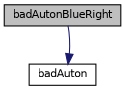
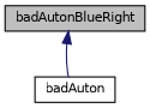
  digraph {
    rankdir=TB
    node [color=black fontname=Helvetica fontsize=10 shape=record style=filled]
    n1 [fillcolor=grey75 fontcolor=black height=0.2 label=badAutonBlueRight width=0.4]
    n2 [fillcolor=white height=0.2 label=badAuton width=0.4]
-   n2 -> n1 [color=midnightblue dir=back fontname=Helvetica fontsize=10 labelfontname=Helvetica labelfontsize=10 style=solid]
+   n1 -> n2 [color=midnightblue dir=back fontname=Helvetica fontsize=10 labelfontname=Helvetica labelfontsize=10 style=solid]
  }
